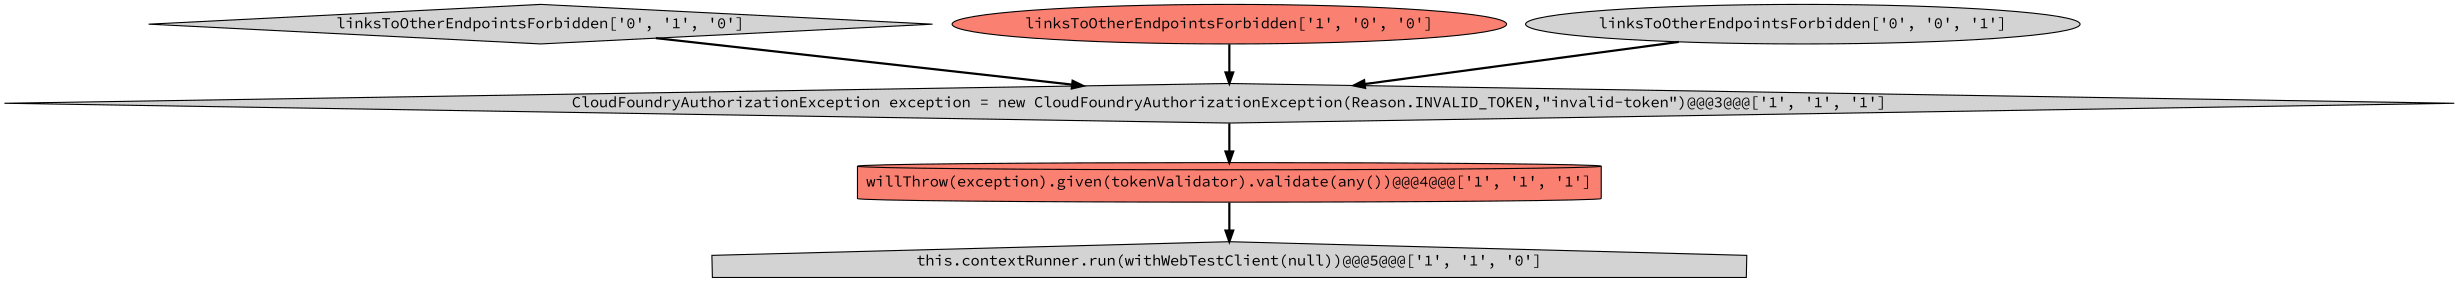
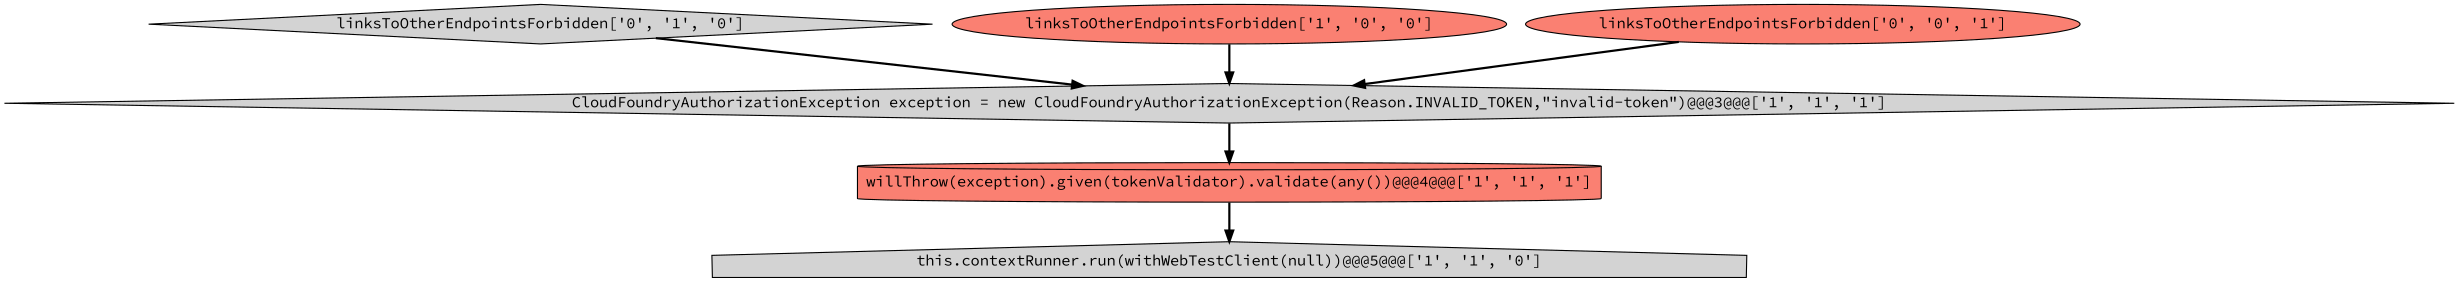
  digraph {
    fontname="Source Code Pro"
    node [fillcolor=lightgrey fontname="Source Code Pro" shape=diamond style=filled]
    edge [fontname="Source Code Pro" style=bold]
    n1 [label="CloudFoundryAuthorizationException exception = new CloudFoundryAuthorizationException(Reason.INVALID_TOKEN,\"invalid-token\")@@@3@@@['1', '1', '1']"]
    n2 [fillcolor=salmon label="willThrow(exception).given(tokenValidator).validate(any())@@@4@@@['1', '1', '1']" shape=cylinder]
    n3 [label="this.contextRunner.run(withWebTestClient(null))@@@5@@@['1', '1', '0']" shape=house]
    n4 [label="linksToOtherEndpointsForbidden['0', '1', '0']"]
    n5 [fillcolor=salmon label="linksToOtherEndpointsForbidden['1', '0', '0']" shape=ellipse]
-   n6 [label="linksToOtherEndpointsForbidden['0', '0', '1']" shape=ellipse]
+   n6 [fillcolor=salmon label="linksToOtherEndpointsForbidden['0', '0', '1']" shape=ellipse]
    n1 -> n2
    n2 -> n3
    n4 -> n1
    n5 -> n1
    n6 -> n1
  }
